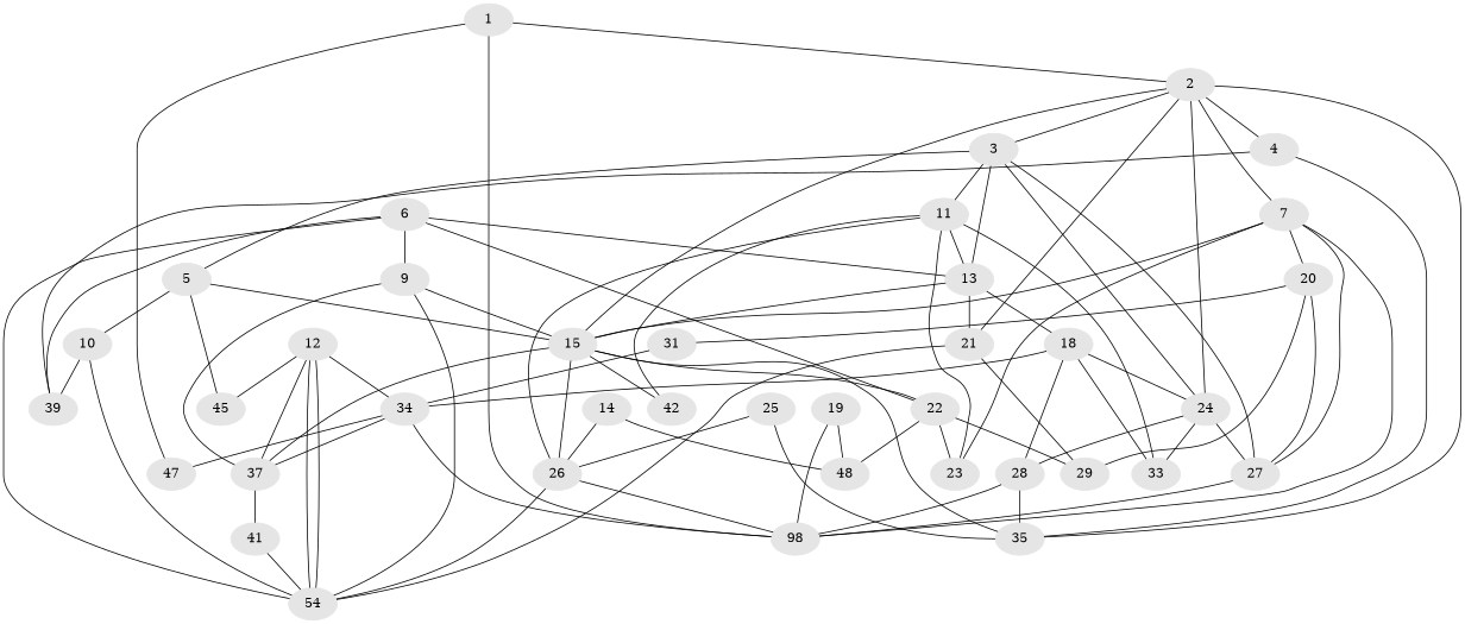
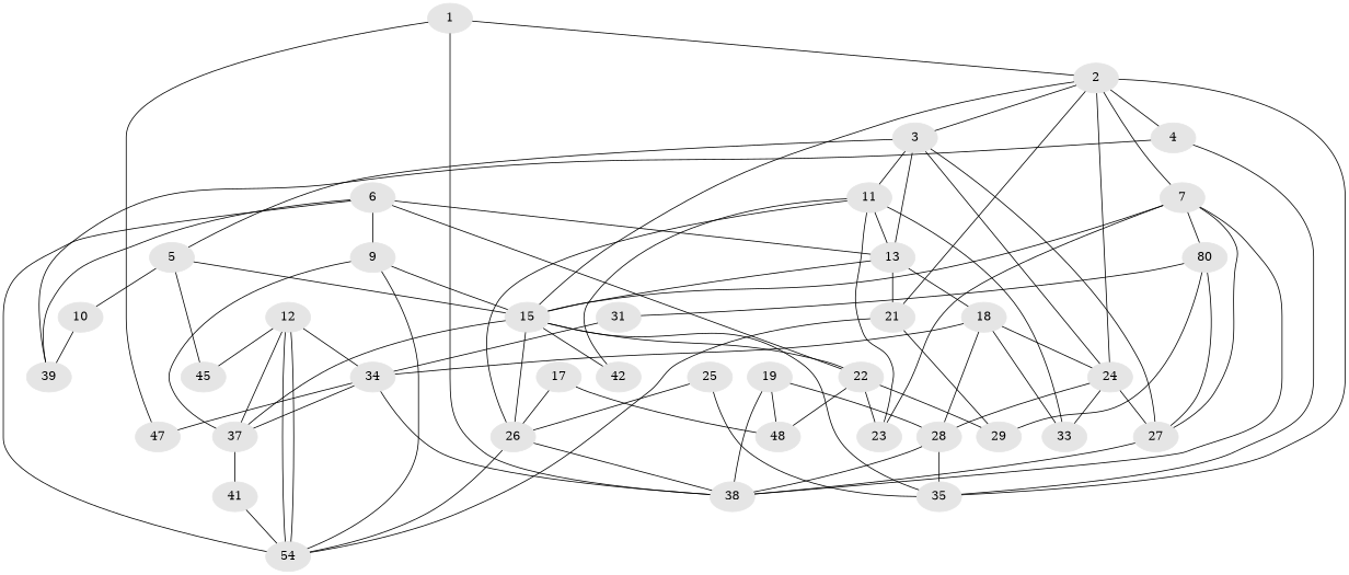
  graph {
    node [color=gray90 style=filled]
    2 [super="+53"]
    3 [super="+56"]
    4 [super="+49"]
    7 [super="+30"]
    15 [super="+36"]
    21 [super="+40"]
    24 [super="+32"]
    35 [super="+55"]
    1
-   38 [super="+43" label=98]
+   38 [super="+43"]
    47
    5
    11 [super="+16"]
    13 [super="+14"]
    27
    39
-   20
+   20 [label=80]
    23
    10 [super="+51"]
    54
    22 [super="+44"]
    37 [super="+52"]
    26
    42
    29
    33
    28
    45
    18 [super="+46"]
    6 [super="+8"]
    9
-   17 [label=14]
+   17
    48 [super="+50"]
    31
    41
    12
    34
    19
    25
    2 -- 3
    2 -- 4 [weight=2]
    2 -- 7
    2 -- 15
    2 -- 21
    2 -- 24
    2 -- 35
    3 -- 24
    3 -- 5
    3 -- 11 [weight=2]
    3 -- 13
    3 -- 27
    4 -- 35
    4 -- 39
    7 -- 15
    7 -- 38
    7 -- 27
    7 -- 20
    7 -- 23
    15 -- 35
    15 -- 22
    15 -- 37
    15 -- 26 [weight=2]
    15 -- 42
    21 -- 54
    21 -- 29
    24 -- 27
    24 -- 33
    24 -- 28
    1 -- 2
    1 -- 38
    1 -- 47
    5 -- 15
    5 -- 10
    5 -- 45
    11 -- 13
    11 -- 23
    11 -- 26
    11 -- 42
    11 -- 33
    13 -- 15
    13 -- 21
    13 -- 18
    27 -- 38
    20 -- 27
    20 -- 29
    20 -- 31
    10 -- 39
-   10 -- 54
    22 -- 23
    22 -- 29
    22 -- 48 [weight=2]
    37 -- 41
    26 -- 38
    26 -- 54
    28 -- 35
    28 -- 38
    18 -- 24
    18 -- 33
    18 -- 28
    18 -- 34
    6 -- 13
    6 -- 39
    6 -- 54
    6 -- 22
    6 -- 9
    9 -- 15
    9 -- 54
    9 -- 37
    17 -- 26
    17 -- 48
    31 -- 34
    41 -- 54
    12 -- 54
    12 -- 54
    12 -- 37
    12 -- 45
    12 -- 34
    34 -- 38
    34 -- 47
    34 -- 37
    19 -- 38
+   19 -- 28
    19 -- 48
    25 -- 35
    25 -- 26
  }
